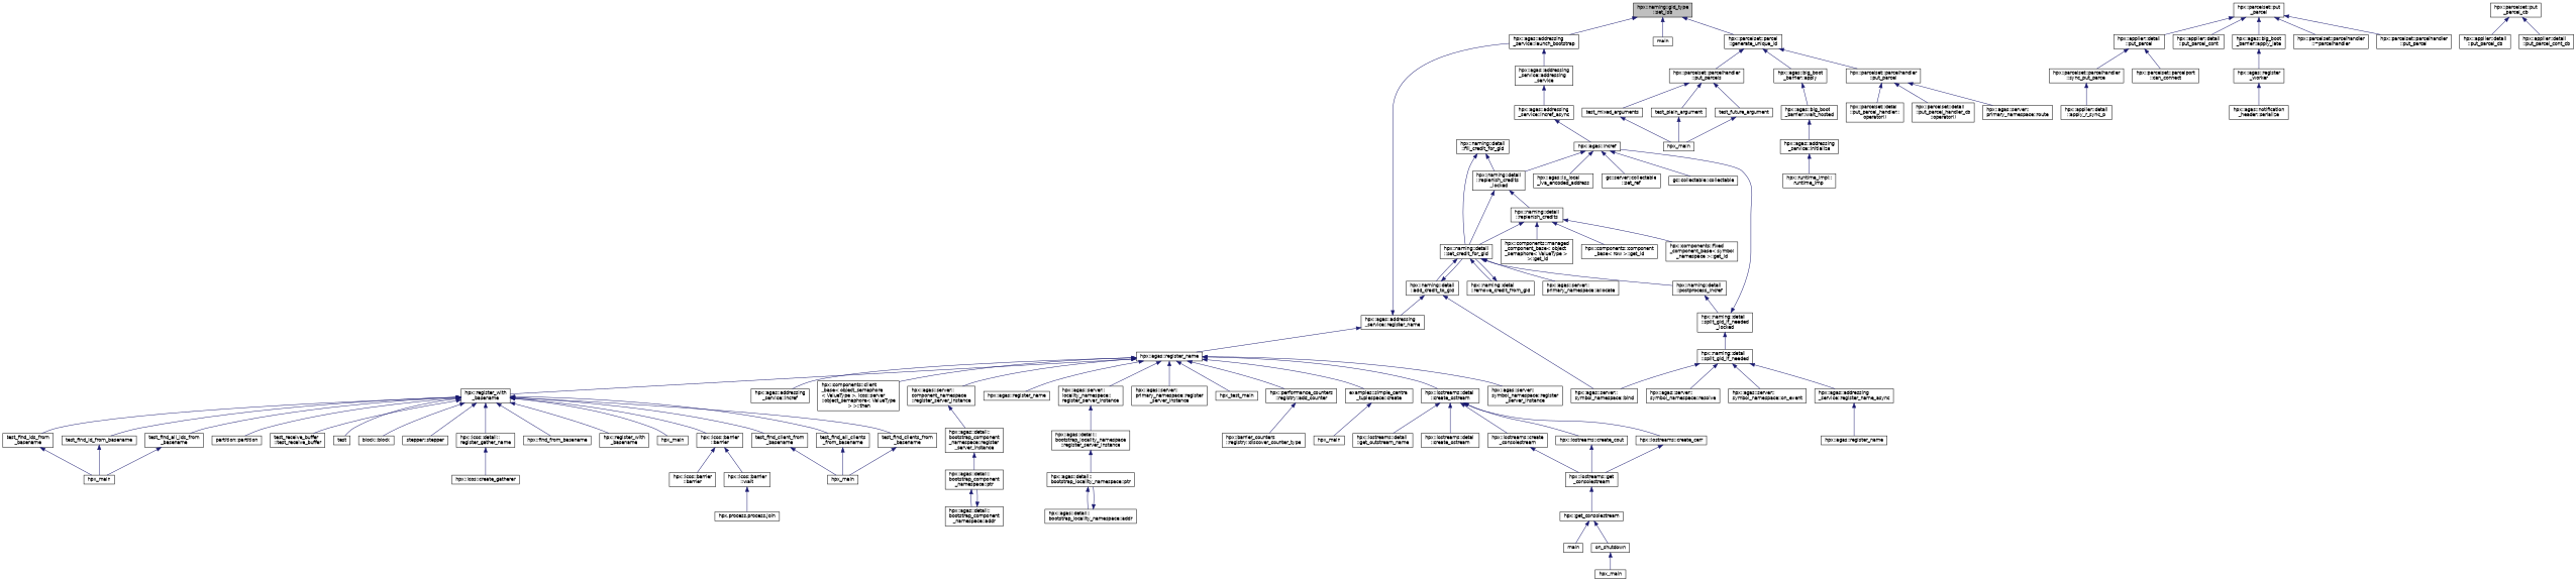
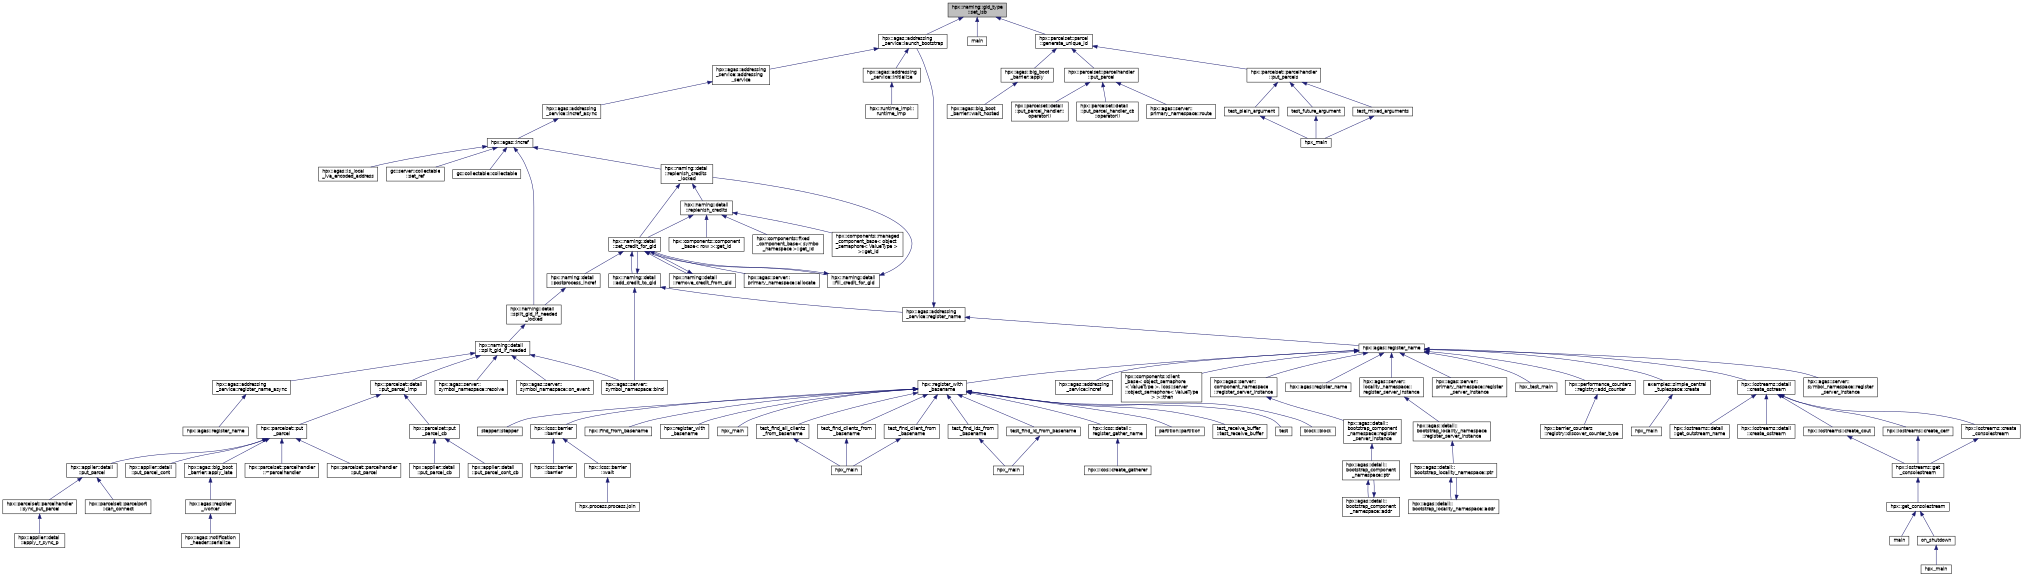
  digraph {
    rankdir=TB
    node [color=black fillcolor=white fontname=Helvetica fontsize=10 shape=record style=filled]
    edge [color=midnightblue dir=back fontname=Helvetica fontsize=10 labelfontname=Helvetica labelfontsize=10 style=solid]
    n1 [fillcolor=grey75 fontcolor=black height=0.2 label="hpx::naming::gid_type\l::set_lsb" width=0.4]
    n2 [height=0.2 label="hpx::agas::addressing\l_service::launch_bootstrap" width=0.4]
    n3 [height=0.2 label=main width=0.4]
    n4 [height=0.2 label="hpx::parcelset::parcel\l::generate_unique_id" width=0.4]
    n5 [height=0.2 label="hpx::agas::addressing\l_service::addressing\l_service" width=0.4]
    n6 [height=0.2 label="hpx::agas::big_boot\l_barrier::apply" width=0.4]
    n7 [height=0.2 label="hpx::parcelset::parcelhandler\l::put_parcel" width=0.4]
    n8 [height=0.2 label="hpx::parcelset::parcelhandler\l::put_parcels" width=0.4]
    n9 [height=0.2 label="hpx::agas::addressing\l_service::incref_async" width=0.4]
    n10 [height=0.2 label="hpx::agas::incref" width=0.4]
    n11 [height=0.2 label="hpx::agas::is_local\l_lva_encoded_address" width=0.4]
    n12 [height=0.2 label="gc::server::collectable\l::set_ref" width=0.4]
    n13 [height=0.2 label="gc::collectable::collectable" width=0.4]
    n14 [height=0.2 label="hpx::naming::detail\l::split_gid_if_needed\l_locked" width=0.4]
    n15 [height=0.2 label="hpx::naming::detail\l::replenish_credits\l_locked" width=0.4]
    n16 [height=0.2 label="hpx::naming::detail\l::split_gid_if_needed" width=0.4]
    n17 [height=0.2 label="hpx::naming::detail\l::replenish_credits" width=0.4]
    n18 [height=0.2 label="hpx::naming::detail\l::set_credit_for_gid" width=0.4]
    n19 [height=0.2 label="hpx::agas::addressing\l_service::register_name_async" width=0.4]
+   n20 [height=0.2 label="hpx::parcelset::detail\l::put_parcel_impl" width=0.4]
    n21 [height=0.2 label="hpx::agas::server::\lsymbol_namespace::bind" width=0.4]
    n22 [height=0.2 label="hpx::agas::server::\lsymbol_namespace::resolve" width=0.4]
    n23 [height=0.2 label="hpx::agas::server::\lsymbol_namespace::on_event" width=0.4]
    n24 [height=0.2 label="hpx::agas::register_name" width=0.4]
    n25 [height=0.2 label="hpx::parcelset::put\l_parcel" width=0.4]
    n26 [height=0.2 label="hpx::parcelset::put\l_parcel_cb" width=0.4]
    n27 [height=0.2 label="hpx::applier::detail\l::put_parcel" width=0.4]
    n28 [height=0.2 label="hpx::applier::detail\l::put_parcel_cont" width=0.4]
    n29 [height=0.2 label="hpx::agas::big_boot\l_barrier::apply_late" width=0.4]
    n30 [height=0.2 label="hpx::parcelset::parcelhandler\l::~parcelhandler" width=0.4]
    n31 [height=0.2 label="hpx::parcelset::parcelhandler\l::put_parcel" width=0.4]
    n32 [height=0.2 label="hpx::applier::detail\l::put_parcel_cb" width=0.4]
    n33 [height=0.2 label="hpx::applier::detail\l::put_parcel_cont_cb" width=0.4]
    n34 [height=0.2 label="hpx::parcelset::parcelhandler\l::sync_put_parcel" width=0.4]
    n35 [height=0.2 label="hpx::parcelset::parcelport\l::can_connect" width=0.4]
    n36 [height=0.2 label="hpx::agas::register\l_worker" width=0.4]
    n37 [height=0.2 label="hpx::applier::detail\l::apply_r_sync_p" width=0.4]
    n38 [height=0.2 label="hpx::agas::notification\l_header::serialize" width=0.4]
    n39 [height=0.2 label="hpx::components::component\l_base\< row \>::get_id" width=0.4]
    n40 [height=0.2 label="hpx::components::fixed\l_component_base\< symbol\l_namespace \>::get_id" width=0.4]
    n41 [height=0.2 label="hpx::components::managed\l_component_base\< object\l_semaphore\< ValueType \>\l \>::get_id" width=0.4]
    n42 [height=0.2 label="hpx::naming::detail\l::postprocess_incref" width=0.4]
    n43 [height=0.2 label="hpx::naming::detail\l::add_credit_to_gid" width=0.4]
    n44 [height=0.2 label="hpx::naming::detail\l::remove_credit_from_gid" width=0.4]
    n45 [height=0.2 label="hpx::naming::detail\l::fill_credit_for_gid" width=0.4]
    n46 [height=0.2 label="hpx::agas::server::\lprimary_namespace::allocate" width=0.4]
    n47 [height=0.2 label="hpx::agas::addressing\l_service::register_name" width=0.4]
    n48 [height=0.2 label="hpx::agas::register_name" width=0.4]
    n49 [height=0.2 label="hpx::register_with\l_basename" width=0.4]
    n50 [height=0.2 label="hpx::agas::addressing\l_service::incref" width=0.4]
    n51 [height=0.2 label="hpx::components::client\l_base\< object_semaphore\l\< ValueType \>, lcos::server\l::object_semaphore\< ValueType\l \> \>::then" width=0.4]
    n52 [height=0.2 label="hpx::agas::server::\lcomponent_namespace\l::register_server_instance" width=0.4]
    n53 [height=0.2 label="hpx::agas::register_name" width=0.4]
    n54 [height=0.2 label="hpx::agas::server::\llocality_namespace::\lregister_server_instance" width=0.4]
    n55 [height=0.2 label="hpx::agas::server::\lprimary_namespace::register\l_server_instance" width=0.4]
    n56 [height=0.2 label=hpx_test_main width=0.4]
    n57 [height=0.2 label="hpx::performance_counters\l::registry::add_counter" width=0.4]
    n58 [height=0.2 label="examples::simple_central\l_tuplespace::create" width=0.4]
    n59 [height=0.2 label="hpx::iostreams::detail\l::create_ostream" width=0.4]
    n60 [height=0.2 label="hpx::agas::server::\lsymbol_namespace::register\l_server_instance" width=0.4]
    n61 [height=0.2 label="stepper::stepper" width=0.4]
    n62 [height=0.2 label="hpx::lcos::barrier\l::barrier" width=0.4]
    n63 [height=0.2 label="hpx::find_from_basename" width=0.4]
    n64 [height=0.2 label="hpx::register_with\l_basename" width=0.4]
    n65 [height=0.2 label=hpx_main width=0.4]
    n66 [height=0.2 label="test_find_all_clients\l_from_basename" width=0.4]
    n67 [height=0.2 label="test_find_clients_from\l_basename" width=0.4]
    n68 [height=0.2 label="test_find_client_from\l_basename" width=0.4]
-   n69 [height=0.2 label="test_find_all_ids_from\l_basename" width=0.4]
    n70 [height=0.2 label="test_find_ids_from\l_basename" width=0.4]
    n71 [height=0.2 label=test_find_id_from_basename width=0.4]
    n72 [height=0.2 label="hpx::lcos::detail::\lregister_gather_name" width=0.4]
    n73 [height=0.2 label="partition::partition" width=0.4]
    n74 [height=0.2 label="test_receive_buffer\l::test_receive_buffer" width=0.4]
    n75 [height=0.2 label=test width=0.4]
    n76 [height=0.2 label="block::block" width=0.4]
    n77 [height=0.2 label="hpx::agas::detail::\lbootstrap_component\l_namespace::register\l_server_instance" width=0.4]
    n78 [height=0.2 label="hpx::agas::detail::\lbootstrap_locality_namespace\l::register_server_instance" width=0.4]
    n79 [height=0.2 label="hpx::barrier_counters\l::registry::discover_counter_type" width=0.4]
    n80 [height=0.2 label=hpx_main width=0.4]
    n81 [height=0.2 label="hpx::iostreams::detail\l::get_outstream_name" width=0.4]
    n82 [height=0.2 label="hpx::iostreams::detail\l::create_ostream" width=0.4]
    n83 [height=0.2 label="hpx::iostreams::create_cout" width=0.4]
    n84 [height=0.2 label="hpx::iostreams::create_cerr" width=0.4]
    n85 [height=0.2 label="hpx::iostreams::create\l_consolestream" width=0.4]
    n86 [height=0.2 label="hpx::lcos::barrier\l::barrier" width=0.4]
    n87 [height=0.2 label="hpx::lcos::barrier\l::wait" width=0.4]
    n88 [height=0.2 label=hpx_main width=0.4]
    n89 [height=0.2 label=hpx_main width=0.4]
    n90 [height=0.2 label="hpx::lcos::create_gatherer" width=0.4]
    n91 [height=0.2 label="hpx.process.process.join" width=0.4]
    n92 [height=0.2 label="hpx::agas::detail::\lbootstrap_component\l_namespace::ptr" width=0.4]
    n93 [height=0.2 label="hpx::agas::detail::\lbootstrap_component\l_namespace::addr" width=0.4]
    n94 [height=0.2 label="hpx::agas::detail::\lbootstrap_locality_namespace::ptr" width=0.4]
    n95 [height=0.2 label="hpx::agas::detail::\lbootstrap_locality_namespace::addr" width=0.4]
    n96 [height=0.2 label="hpx::iostreams::get\l_consolestream" width=0.4]
    n97 [height=0.2 label="hpx::get_consolestream" width=0.4]
    n98 [height=0.2 label=main width=0.4]
    n99 [height=0.2 label=on_shutdown width=0.4]
    n100 [height=0.2 label=hpx_main width=0.4]
    n101 [height=0.2 label="hpx::agas::big_boot\l_barrier::wait_hosted" width=0.4]
    n102 [height=0.2 label="hpx::parcelset::detail\l::put_parcel_handler::\loperator()" width=0.4]
    n103 [height=0.2 label="hpx::parcelset::detail\l::put_parcel_handler_cb\l::operator()" width=0.4]
    n104 [height=0.2 label="hpx::agas::server::\lprimary_namespace::route" width=0.4]
    n105 [height=0.2 label=test_plain_argument width=0.4]
    n106 [height=0.2 label=test_future_argument width=0.4]
    n107 [height=0.2 label=test_mixed_arguments width=0.4]
    n108 [height=0.2 label="hpx::agas::addressing\l_service::initialize" width=0.4]
    n109 [height=0.2 label="hpx::runtime_impl::\lruntime_impl" width=0.4]
    n110 [height=0.2 label=hpx_main width=0.4]
    n1 -> n2
    n1 -> n3
    n1 -> n4
    n2 -> n5
    n4 -> n6
    n4 -> n7
    n4 -> n8
    n5 -> n9
    n6 -> n101
    n7 -> n102
    n7 -> n103
    n7 -> n104
    n8 -> n105
    n8 -> n106
    n8 -> n107
    n9 -> n10
    n10 -> n11
    n10 -> n12
    n10 -> n13
-   n14 -> n10
+   n10 -> n14
    n10 -> n15
    n14 -> n16
    n15 -> n17
    n15 -> n18
    n16 -> n19
+   n16 -> n20
    n16 -> n21
    n16 -> n22
    n16 -> n23
    n17 -> n18
    n17 -> n39
    n17 -> n40
    n17 -> n41
    n18 -> n42
    n18 -> n43
    n18 -> n44
+   n18 -> n45
    n18 -> n46
    n19 -> n24
+   n20 -> n25
+   n20 -> n26
    n25 -> n27
    n25 -> n28
    n25 -> n29
    n25 -> n30
    n25 -> n31
    n26 -> n32
    n26 -> n33
    n27 -> n34
    n27 -> n35
    n29 -> n36
    n34 -> n37
    n36 -> n38
    n42 -> n14
    n43 -> n18
    n43 -> n21
    n43 -> n47
    n44 -> n18
    n45 -> n15
    n45 -> n18
    n47 -> n2
    n47 -> n48
    n48 -> n49
    n48 -> n50
    n48 -> n51
    n48 -> n52
    n48 -> n53
    n48 -> n54
    n48 -> n55
    n48 -> n56
    n48 -> n57
    n48 -> n58
    n48 -> n59
    n48 -> n60
    n49 -> n61
    n49 -> n62
    n49 -> n63
    n49 -> n64
    n49 -> n65
    n49 -> n66
    n49 -> n67
    n49 -> n68
-   n49 -> n69
    n49 -> n70
    n49 -> n71
    n49 -> n72
    n49 -> n73
    n49 -> n74
    n49 -> n75
    n49 -> n76
    n52 -> n77
    n54 -> n78
    n57 -> n79
    n58 -> n80
    n59 -> n81
    n59 -> n82
    n59 -> n83
    n59 -> n84
    n59 -> n85
    n62 -> n86
    n62 -> n87
    n66 -> n88
    n67 -> n88
    n68 -> n88
-   n69 -> n89
    n70 -> n89
    n71 -> n89
    n72 -> n90
    n77 -> n92
    n78 -> n94
    n83 -> n96
    n84 -> n96
    n85 -> n96
    n87 -> n91
    n92 -> n93
    n93 -> n92
    n94 -> n95
    n95 -> n94
    n96 -> n97
    n97 -> n98
    n97 -> n99
    n99 -> n100
-   n101 -> n108
+   n2 -> n108
    n105 -> n110
    n106 -> n110
    n107 -> n110
    n108 -> n109
  }
